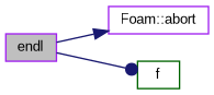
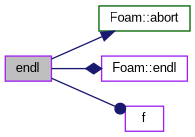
  digraph {
    fontname="Liberation Sans"
    rankdir=LR
    node [color=purple fontname="Liberation Sans" fontsize=10 shape=record]
    edge [color=midnightblue fontname="Liberation Sans" fontsize=10 labelfontname=FreeSans labelfontsize=10 style=solid]
    n1 [fillcolor=grey75 fontcolor=black height=0.2 label=endl style=filled width=0.4]
-   n2 [height=0.2 label="Foam::abort" width=0.4]
-   n4 [color=darkgreen height=0.2 label=f width=0.4]
+   n2 [color=darkgreen height=0.2 label="Foam::abort" width=0.4]
+   n3 [height=0.2 label="Foam::endl" width=0.4]
+   n4 [height=0.2 label=f width=0.4]
    n1 -> n2 [arrowhead=normal]
+   n1 -> n3 [arrowhead=diamond]
    n1 -> n4 [arrowhead=dot]
  }
